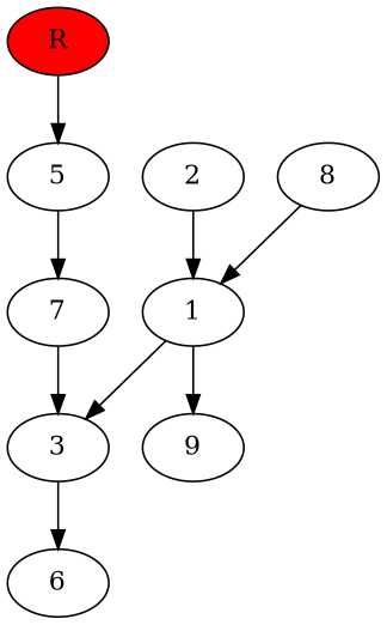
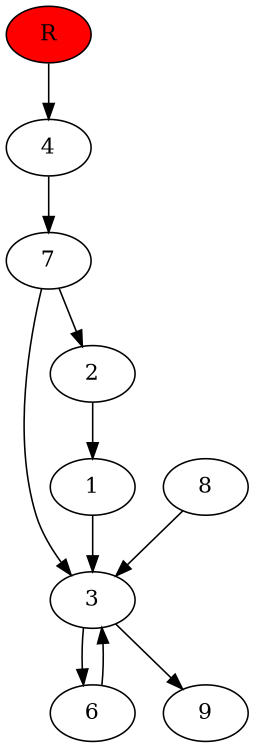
  digraph {
    1
    3
    6
    9
    2
-   5
+   5 [label=4]
    7
    8
    R [fillcolor="#ff0000" style=filled]
    1 -> 3
    3 -> 6
-   1 -> 9
+   3 -> 9
+   6 -> 3
    2 -> 1
    5 -> 7
    7 -> 3
-   8 -> 1
+   7 -> 2
+   8 -> 3
    R -> 5
  }
